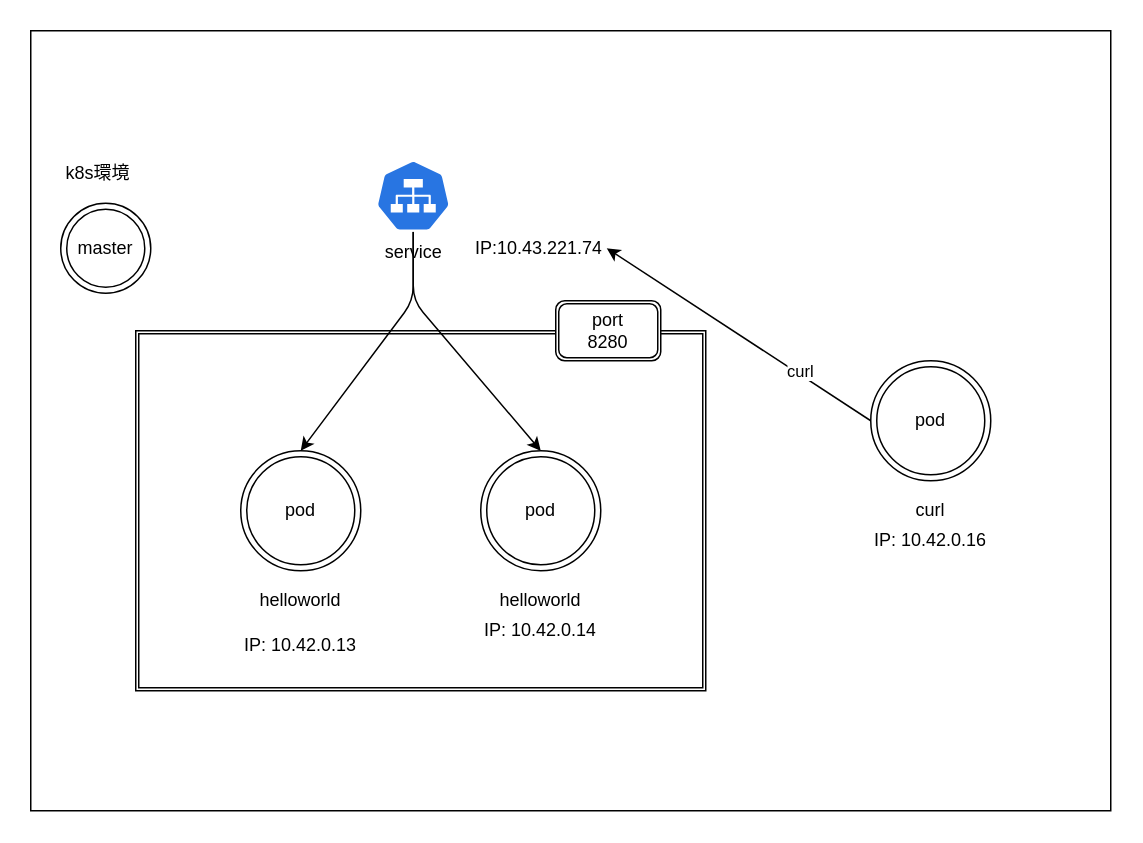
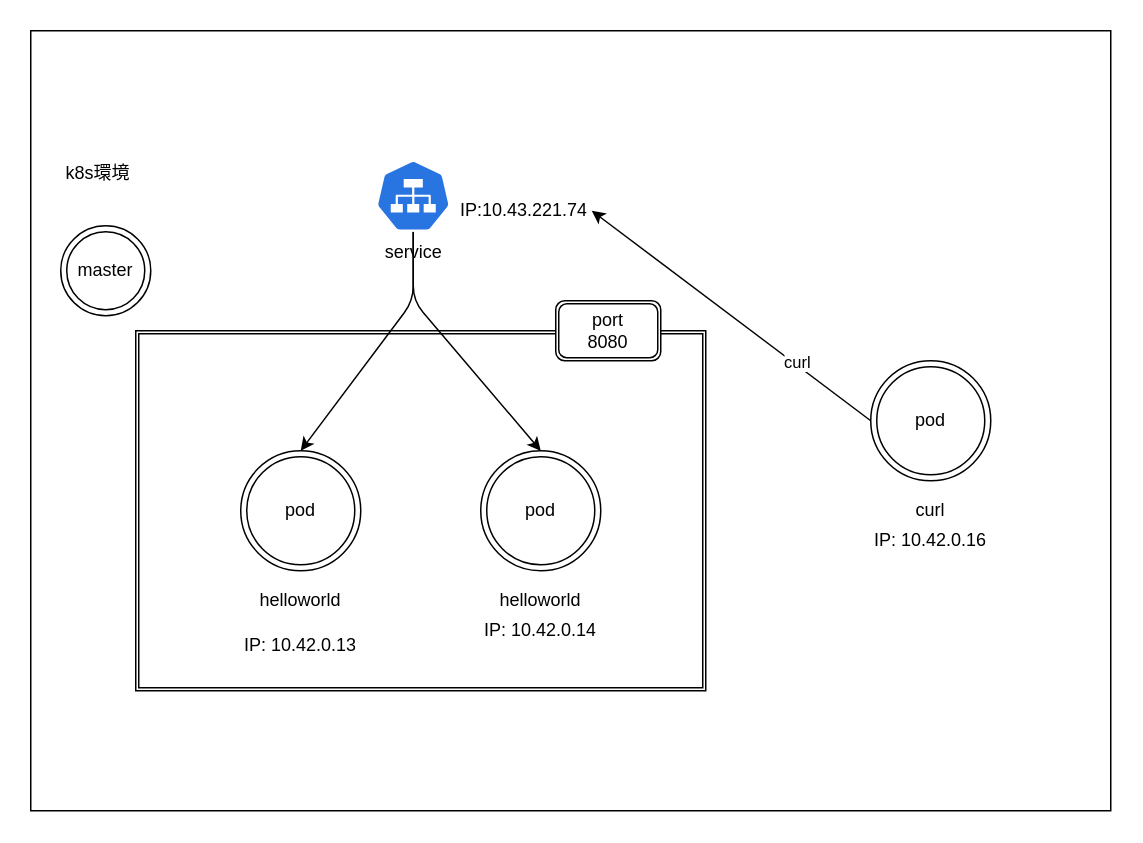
  <mxCell id="0" />
  <mxCell id="1" parent="0" />
  <mxCell id="2" value="" style="rounded=0;whiteSpace=wrap;html=1;" parent="1" vertex="1"><mxGeometry x="20" y="20" width="720" height="520" as="geometry" /></mxCell>
  <mxCell id="3" value="" style="shape=ext;double=1;rounded=0;whiteSpace=wrap;html=1;" parent="1" vertex="1"><mxGeometry x="90" y="220" width="380" height="240" as="geometry" /></mxCell>
  <mxCell id="4" value="pod" style="ellipse;shape=doubleEllipse;whiteSpace=wrap;html=1;aspect=fixed;" parent="1" vertex="1"><mxGeometry x="160" y="300" width="80" height="80" as="geometry" /></mxCell>
  <mxCell id="5" value="pod" style="ellipse;shape=doubleEllipse;whiteSpace=wrap;html=1;aspect=fixed;" parent="1" vertex="1"><mxGeometry x="320" y="300" width="80" height="80" as="geometry" /></mxCell>
  <mxCell id="6" value="helloworld" style="text;html=1;strokeColor=none;fillColor=none;align=center;verticalAlign=middle;whiteSpace=wrap;overflow=hidden;" parent="1" vertex="1"><mxGeometry x="160" y="390" width="80" height="20" as="geometry" /></mxCell>
  <mxCell id="7" value="helloworld" style="text;html=1;strokeColor=none;fillColor=none;align=center;verticalAlign=middle;whiteSpace=wrap;overflow=hidden;" parent="1" vertex="1"><mxGeometry x="320" y="390" width="80" height="20" as="geometry" /></mxCell>
- <mxCell id="8" value="port&lt;br&gt;8280" style="shape=ext;double=1;rounded=1;whiteSpace=wrap;html=1;" parent="1" vertex="1"><mxGeometry x="370" y="200" width="70" height="40" as="geometry" /></mxCell>
+ <mxCell id="8" value="port&lt;br&gt;8080" style="shape=ext;double=1;rounded=1;whiteSpace=wrap;html=1;" parent="1" vertex="1"><mxGeometry x="370" y="200" width="70" height="40" as="geometry" /></mxCell>
  <mxCell id="9" value="k8s環境" style="text;html=1;strokeColor=none;fillColor=none;align=center;verticalAlign=middle;whiteSpace=wrap;overflow=hidden;" parent="1" vertex="1"><mxGeometry x="25" y="105" width="80" height="20" as="geometry" /></mxCell>
- <mxCell id="10" value="master" style="ellipse;shape=doubleEllipse;whiteSpace=wrap;html=1;aspect=fixed;" parent="1" vertex="1"><mxGeometry x="40" y="135" width="60" height="60" as="geometry" /></mxCell>
+ <mxCell id="10" value="master" style="ellipse;shape=doubleEllipse;whiteSpace=wrap;html=1;aspect=fixed;" parent="1" vertex="1"><mxGeometry x="40" y="150" width="60" height="60" as="geometry" /></mxCell>
  <mxCell id="11" value="IP:&amp;nbsp;10.42.0.13" style="text;html=1;strokeColor=none;fillColor=none;align=center;verticalAlign=middle;whiteSpace=wrap;overflow=hidden;" parent="1" vertex="1"><mxGeometry x="160" y="420" width="80" height="20" as="geometry" /></mxCell>
  <mxCell id="12" value="IP:&amp;nbsp;10.42.0.14" style="text;html=1;strokeColor=none;fillColor=none;align=center;verticalAlign=middle;whiteSpace=wrap;overflow=hidden;" parent="1" vertex="1"><mxGeometry x="320" y="410" width="80" height="20" as="geometry" /></mxCell>
  <mxCell id="13" style="edgeStyle=none;html=1;exitX=0.5;exitY=1;exitDx=0;exitDy=0;exitPerimeter=0;entryX=0.5;entryY=0;entryDx=0;entryDy=0;" parent="1" source="15" target="4" edge="1"><mxGeometry relative="1" as="geometry"><Array as="points"><mxPoint x="275" y="200" /></Array></mxGeometry></mxCell>
  <mxCell id="14" style="edgeStyle=none;html=1;exitX=0.5;exitY=1;exitDx=0;exitDy=0;exitPerimeter=0;entryX=0.5;entryY=0;entryDx=0;entryDy=0;" parent="1" source="15" target="5" edge="1"><mxGeometry relative="1" as="geometry"><Array as="points"><mxPoint x="275" y="200" /></Array></mxGeometry></mxCell>
  <mxCell id="15" value="service" style="sketch=0;html=1;dashed=0;whitespace=wrap;fillColor=#2875E2;strokeColor=#ffffff;points=[[0.005,0.63,0],[0.1,0.2,0],[0.9,0.2,0],[0.5,0,0],[0.995,0.63,0],[0.72,0.99,0],[0.5,1,0],[0.28,0.99,0]];verticalLabelPosition=bottom;align=center;verticalAlign=top;shape=mxgraph.kubernetes.icon;prIcon=svc" parent="1" vertex="1"><mxGeometry x="250" y="106" width="50" height="48" as="geometry" /></mxCell>
- <mxCell id="16" value="IP:10.43.221.74" style="text;html=1;strokeColor=none;fillColor=none;align=center;verticalAlign=middle;whiteSpace=wrap;overflow=hidden;" parent="1" vertex="1"><mxGeometry x="314" y="155" width="90" height="20" as="geometry" /></mxCell>
+ <mxCell id="16" value="IP:10.43.221.74" style="text;html=1;strokeColor=none;fillColor=none;align=center;verticalAlign=middle;whiteSpace=wrap;overflow=hidden;" parent="1" vertex="1"><mxGeometry x="304" y="130" width="90" height="20" as="geometry" /></mxCell>
  <mxCell id="17" style="edgeStyle=none;html=1;exitX=0;exitY=0.5;exitDx=0;exitDy=0;entryX=1;entryY=0.5;entryDx=0;entryDy=0;" edge="1" parent="1" source="19" target="16"><mxGeometry relative="1" as="geometry" /></mxCell>
  <mxCell id="18" value="curl" style="edgeLabel;html=1;align=center;verticalAlign=middle;resizable=0;points=[];" vertex="1" connectable="0" parent="17"><mxGeometry x="-0.51" y="-4" relative="1" as="geometry"><mxPoint x="-6" y="-2" as="offset" /></mxGeometry></mxCell>
  <mxCell id="19" value="pod" style="ellipse;shape=doubleEllipse;whiteSpace=wrap;html=1;aspect=fixed;" vertex="1" parent="1"><mxGeometry x="580" y="240" width="80" height="80" as="geometry" /></mxCell>
  <mxCell id="20" value="curl" style="text;html=1;strokeColor=none;fillColor=none;align=center;verticalAlign=middle;whiteSpace=wrap;overflow=hidden;" vertex="1" parent="1"><mxGeometry x="580" y="330" width="80" height="20" as="geometry" /></mxCell>
  <mxCell id="21" value="IP:&amp;nbsp;10.42.0.16" style="text;html=1;strokeColor=none;fillColor=none;align=center;verticalAlign=middle;whiteSpace=wrap;overflow=hidden;" vertex="1" parent="1"><mxGeometry x="580" y="350" width="80" height="20" as="geometry" /></mxCell>
